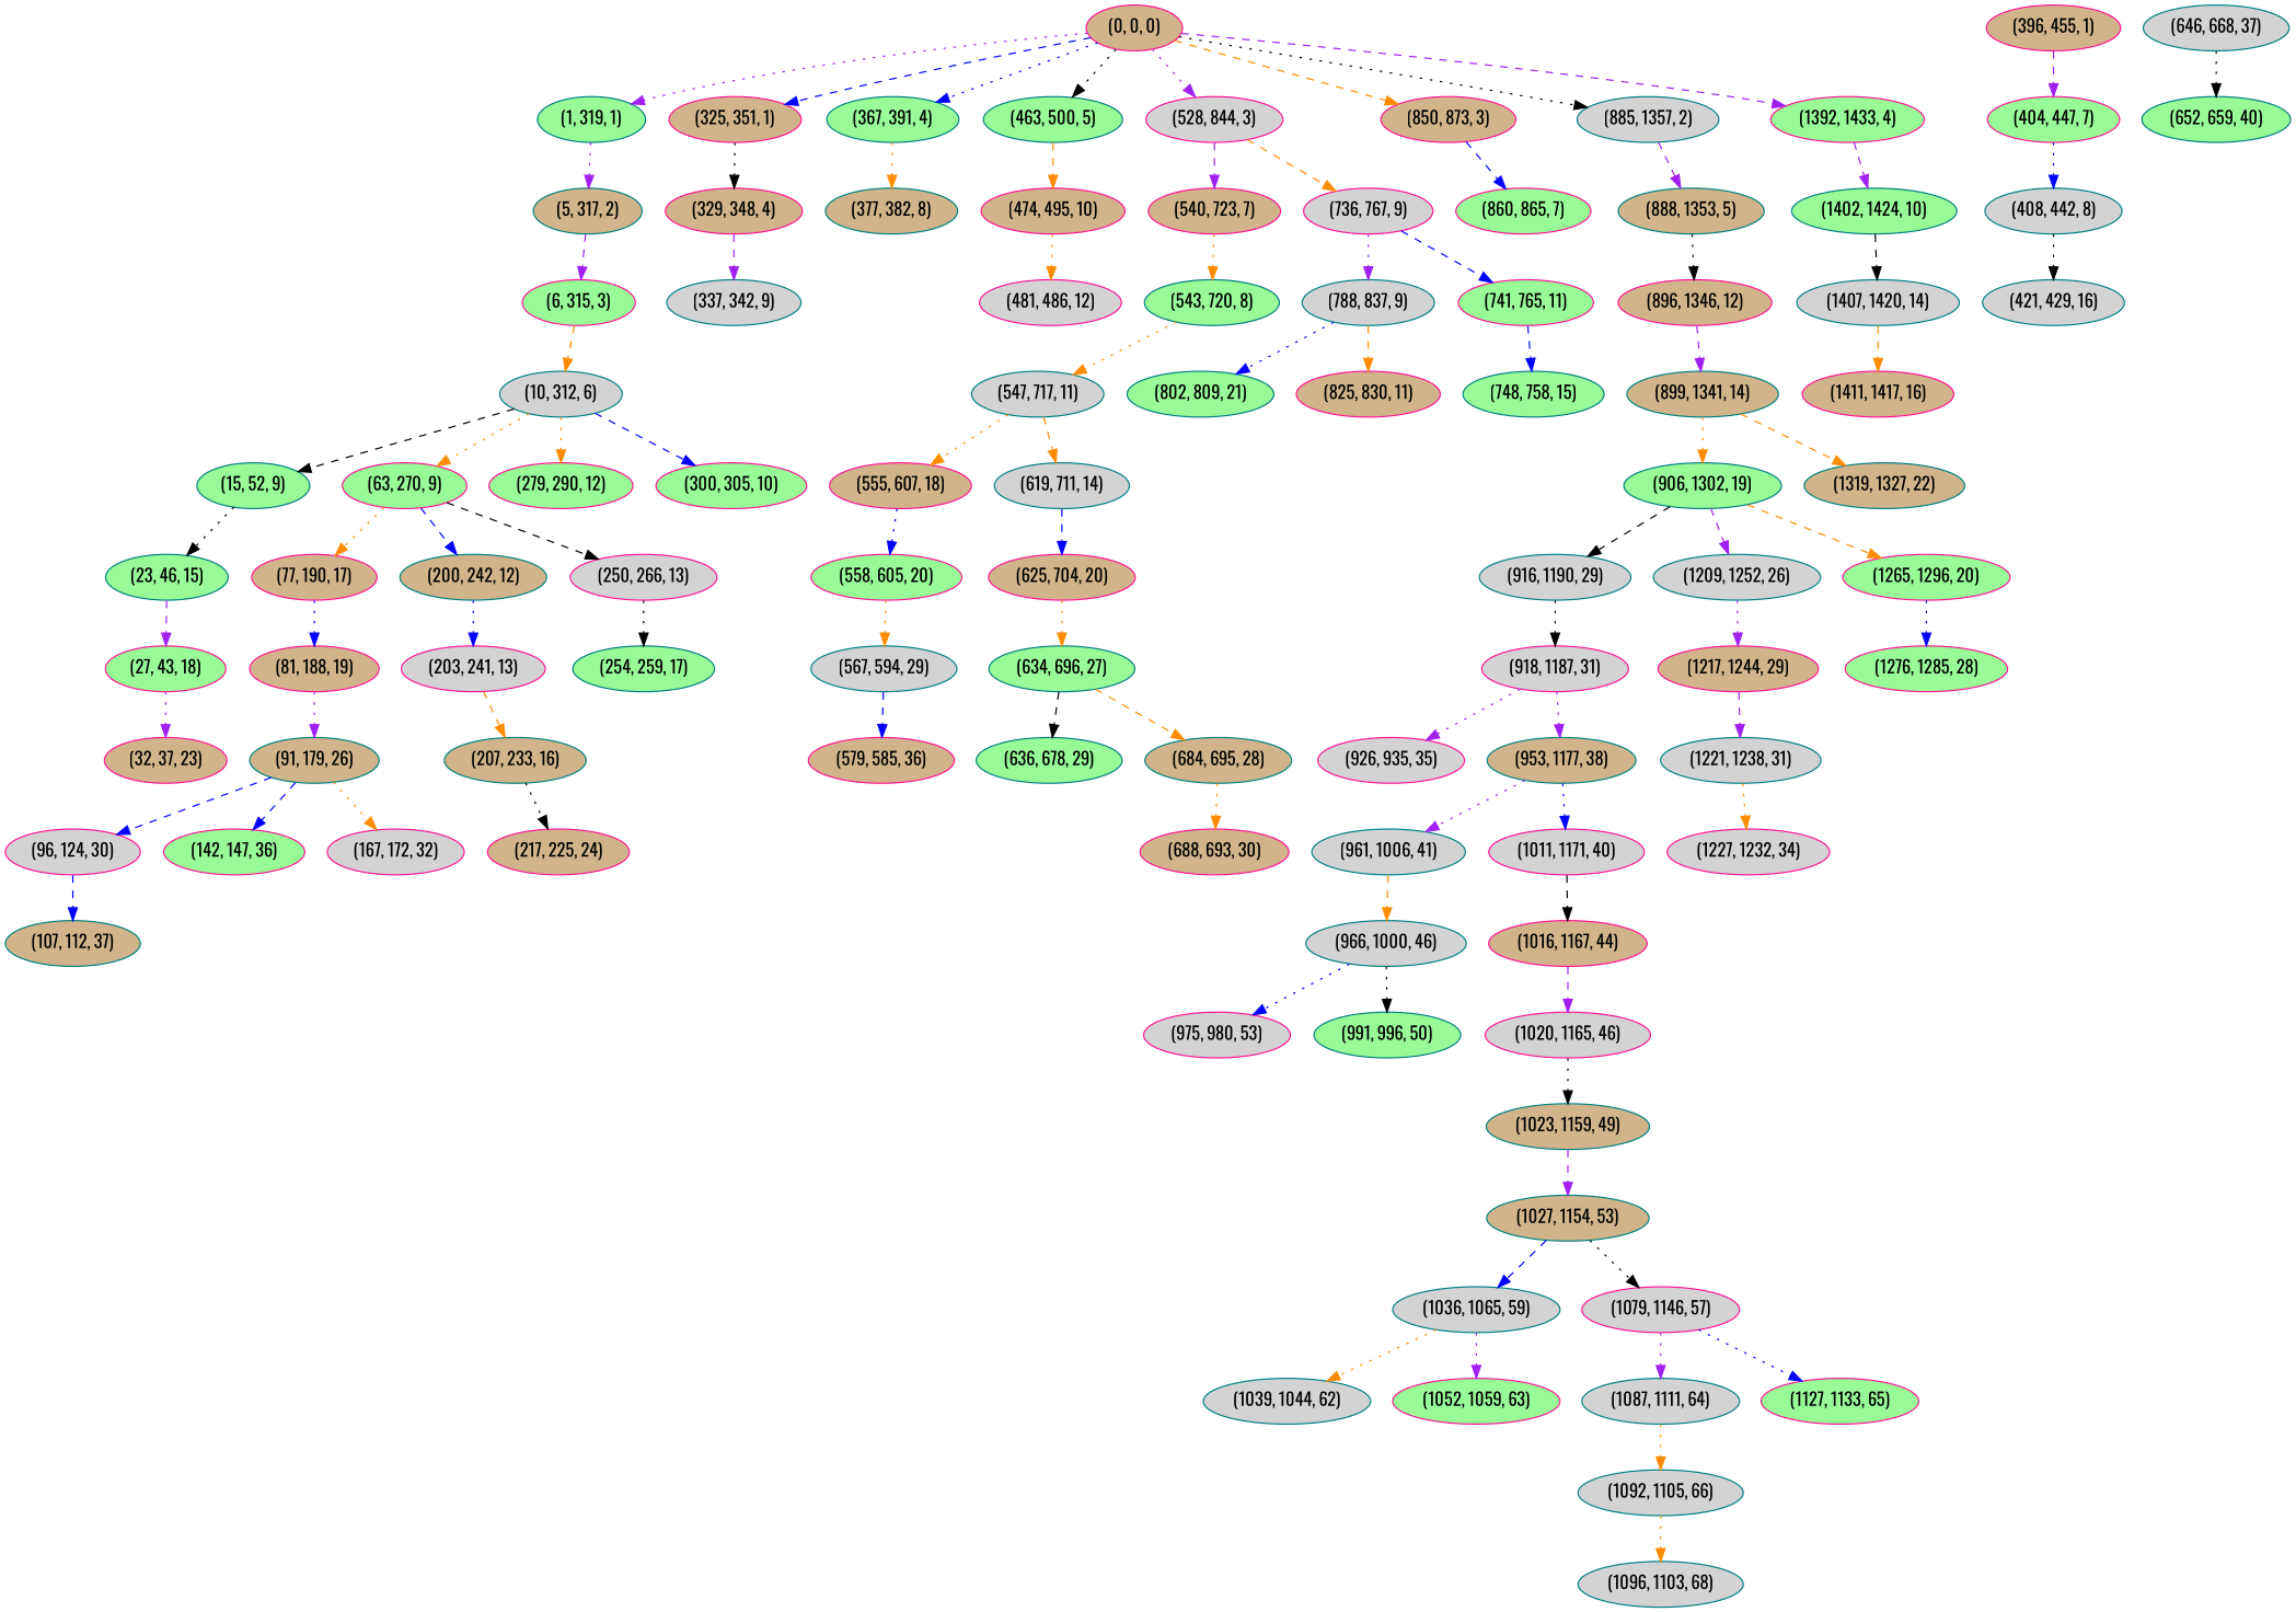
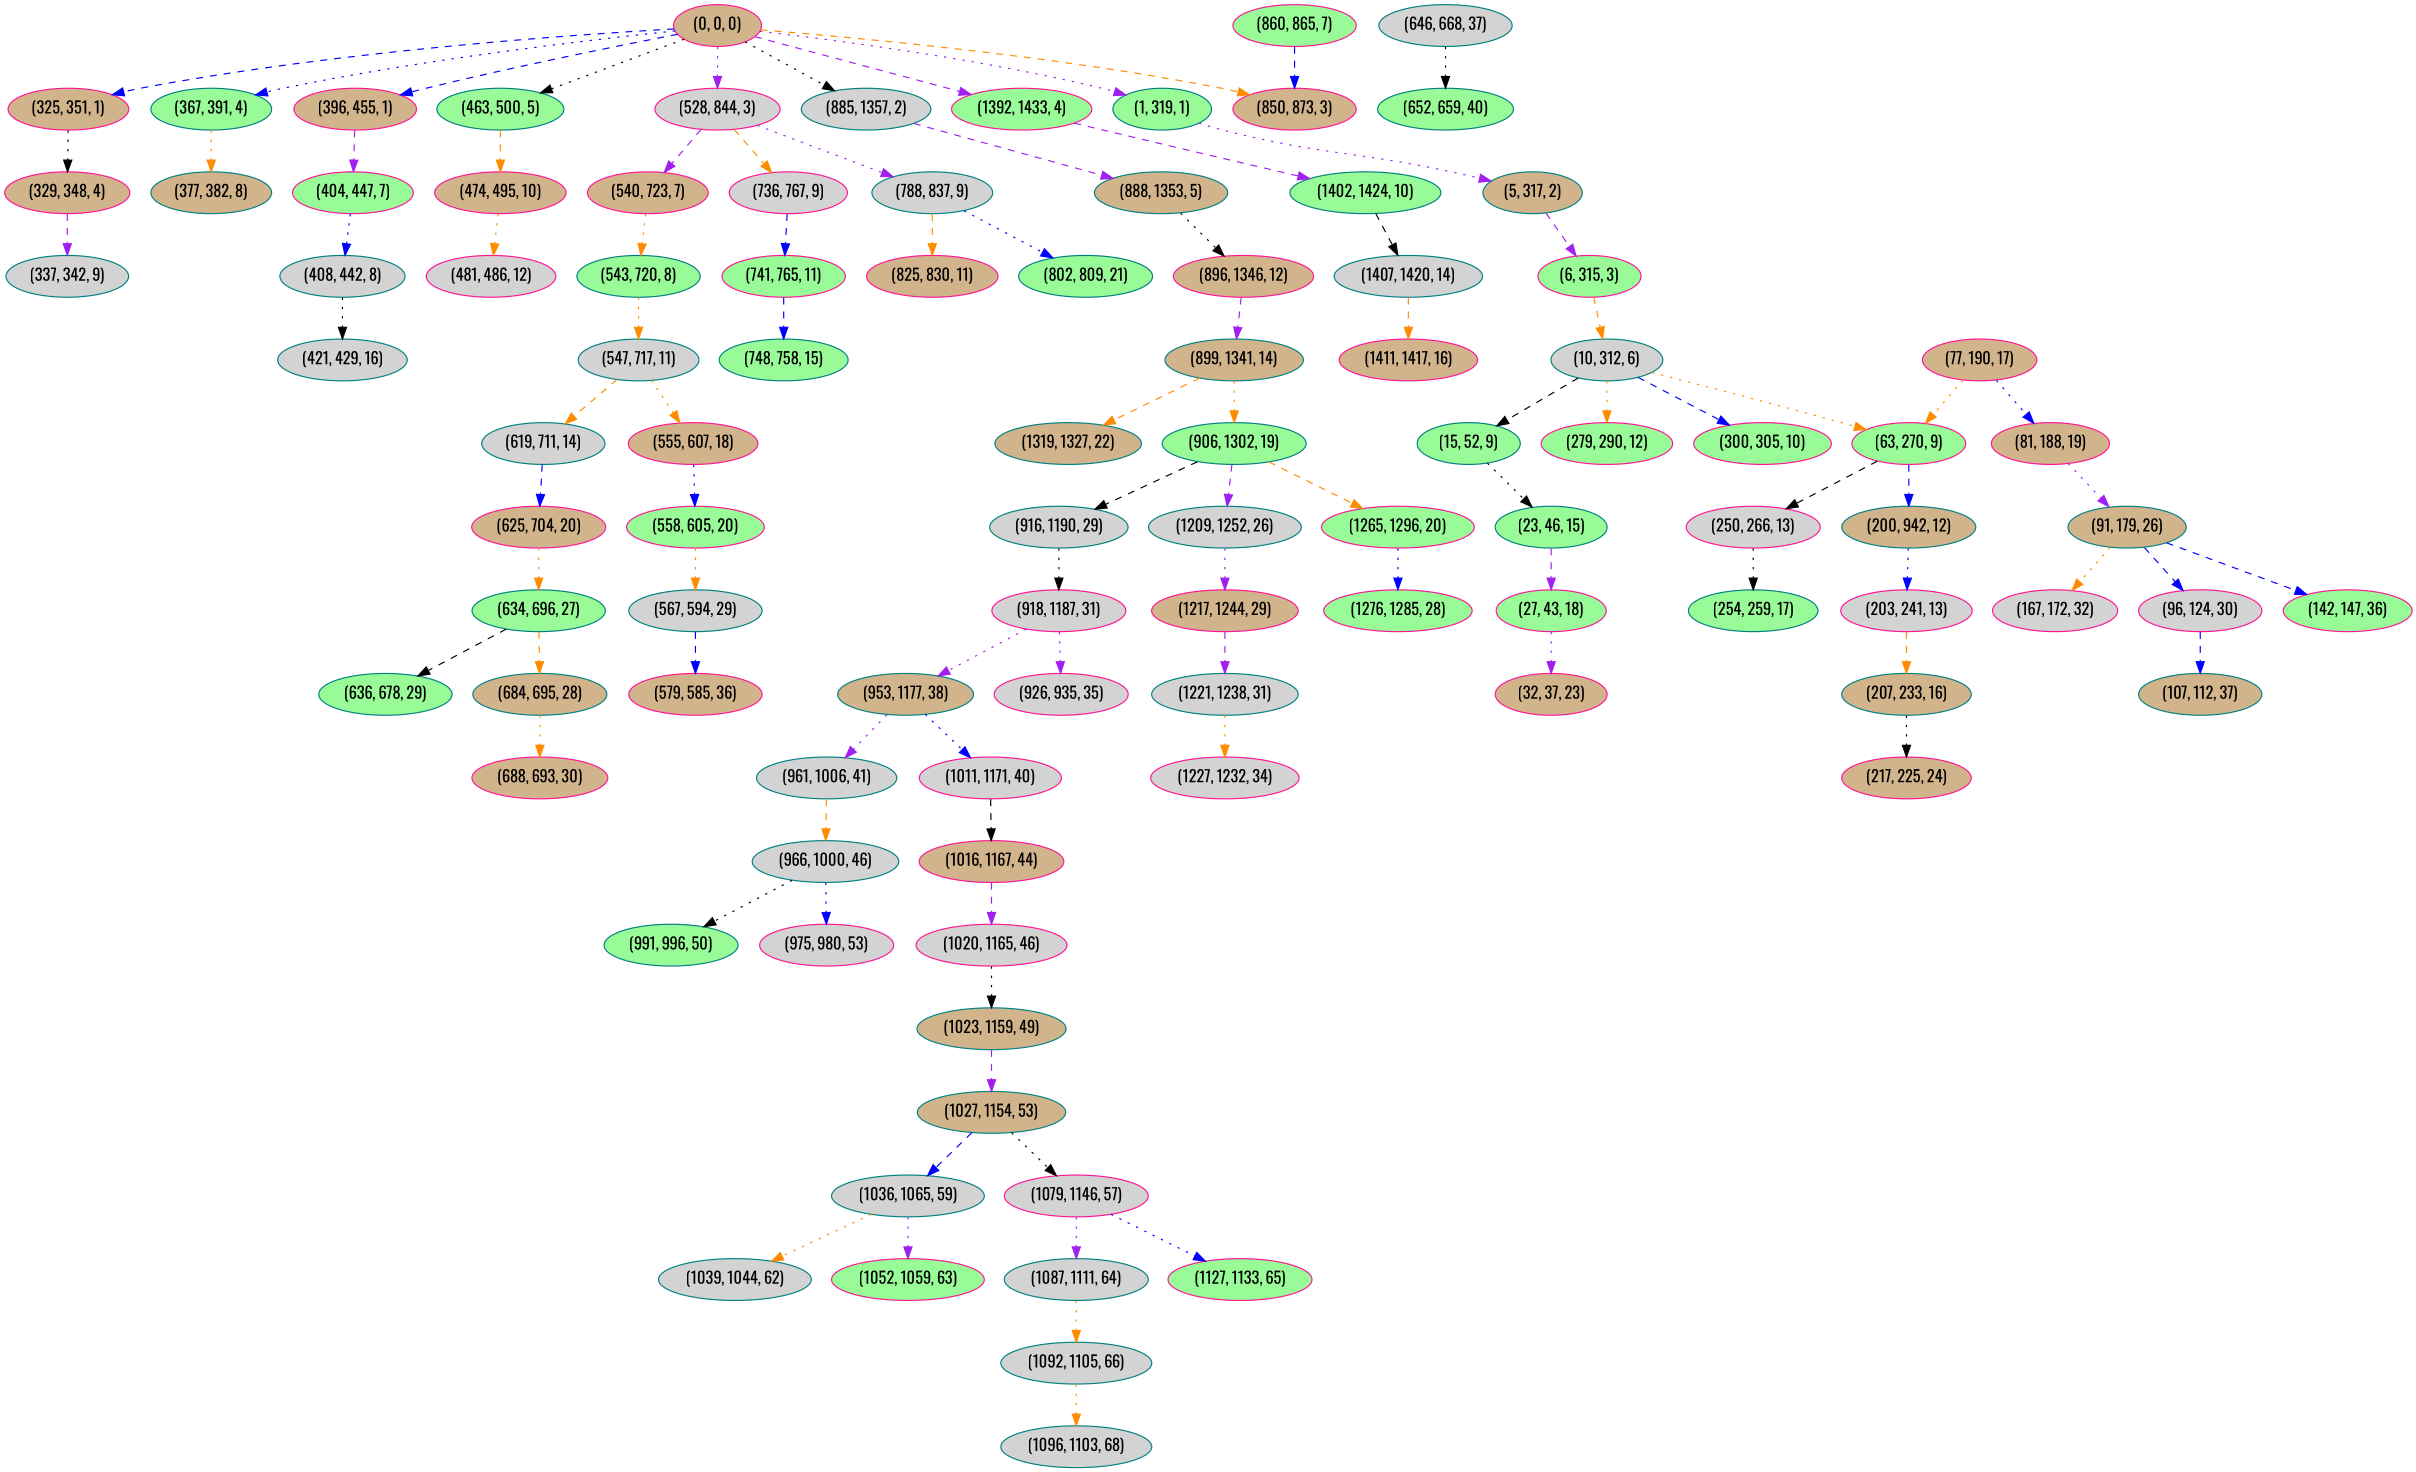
  digraph {
    fontname=Oswald
    node [color=deeppink fillcolor=lightgrey fontname=Oswald style=filled]
    edge [color=darkorange fontname=Oswald style=dotted]
    "(0, 0, 0)" [fillcolor=tan]
    "(1, 319, 1)" [color=teal fillcolor=palegreen]
    "(325, 351, 1)" [fillcolor=tan]
    "(367, 391, 4)" [color=teal fillcolor=palegreen]
    "(396, 455, 1)" [fillcolor=tan]
    "(463, 500, 5)" [color=teal fillcolor=palegreen]
    "(528, 844, 3)"
    "(850, 873, 3)" [fillcolor=tan]
    "(885, 1357, 2)" [color=teal]
    "(1392, 1433, 4)" [fillcolor=palegreen]
    "(5, 317, 2)" [color=teal fillcolor=tan]
    "(329, 348, 4)" [fillcolor=tan]
    "(377, 382, 8)" [color=teal fillcolor=tan]
    "(404, 447, 7)" [fillcolor=palegreen]
    "(474, 495, 10)" [fillcolor=tan]
    "(540, 723, 7)" [fillcolor=tan]
    "(736, 767, 9)"
    "(788, 837, 9)" [color=teal]
    "(860, 865, 7)" [fillcolor=palegreen]
    "(888, 1353, 5)" [color=teal fillcolor=tan]
    "(1402, 1424, 10)" [color=teal fillcolor=palegreen]
    "(6, 315, 3)" [fillcolor=palegreen]
    "(10, 312, 6)" [color=teal]
    "(15, 52, 9)" [color=teal fillcolor=palegreen]
    "(63, 270, 9)" [fillcolor=palegreen]
    "(279, 290, 12)" [fillcolor=palegreen]
    "(300, 305, 10)" [fillcolor=palegreen]
    "(23, 46, 15)" [color=teal fillcolor=palegreen]
    "(77, 190, 17)" [fillcolor=tan]
-   "(200, 242, 12)" [color=teal fillcolor=tan]
+   "(200, 242, 12)" [color=teal fillcolor=tan label="(200, 942, 12)"]
    "(250, 266, 13)"
    "(27, 43, 18)" [fillcolor=palegreen]
    "(32, 37, 23)" [fillcolor=tan]
    "(81, 188, 19)" [fillcolor=tan]
    "(203, 241, 13)"
    "(254, 259, 17)" [color=teal fillcolor=palegreen]
    "(91, 179, 26)" [color=teal fillcolor=tan]
    "(96, 124, 30)"
    "(142, 147, 36)" [fillcolor=palegreen]
    "(167, 172, 32)"
    "(107, 112, 37)" [color=teal fillcolor=tan]
    "(207, 233, 16)" [color=teal fillcolor=tan]
    "(217, 225, 24)" [fillcolor=tan]
    "(337, 342, 9)" [color=teal]
    "(408, 442, 8)" [color=teal]
    "(421, 429, 16)" [color=teal]
    "(481, 486, 12)"
    "(543, 720, 8)" [color=teal fillcolor=palegreen]
    "(741, 765, 11)" [fillcolor=palegreen]
    "(802, 809, 21)" [color=teal fillcolor=palegreen]
    "(825, 830, 11)" [fillcolor=tan]
    "(547, 717, 11)" [color=teal]
    "(555, 607, 18)" [fillcolor=tan]
    "(619, 711, 14)" [color=teal]
    "(558, 605, 20)" [fillcolor=palegreen]
    "(625, 704, 20)" [fillcolor=tan]
    "(567, 594, 29)" [color=teal]
    "(579, 585, 36)" [fillcolor=tan]
    "(634, 696, 27)" [color=teal fillcolor=palegreen]
    "(636, 678, 29)" [color=teal fillcolor=palegreen]
    "(684, 695, 28)" [color=teal fillcolor=tan]
    "(688, 693, 30)" [fillcolor=tan]
    "(646, 668, 37)" [color=teal]
    "(652, 659, 40)" [color=teal fillcolor=palegreen]
    "(748, 758, 15)" [color=teal fillcolor=palegreen]
    "(896, 1346, 12)" [fillcolor=tan]
    "(899, 1341, 14)" [color=teal fillcolor=tan]
    "(906, 1302, 19)" [color=teal fillcolor=palegreen]
    "(1319, 1327, 22)" [color=teal fillcolor=tan]
    "(916, 1190, 29)" [color=teal]
    "(1209, 1252, 26)" [color=teal]
    "(1265, 1296, 20)" [fillcolor=palegreen]
    "(918, 1187, 31)"
    "(1217, 1244, 29)" [fillcolor=tan]
    "(1276, 1285, 28)" [fillcolor=palegreen]
    "(926, 935, 35)"
    "(953, 1177, 38)" [color=teal fillcolor=tan]
    "(961, 1006, 41)" [color=teal]
    "(1011, 1171, 40)"
    "(966, 1000, 46)" [color=teal]
    "(1016, 1167, 44)" [fillcolor=tan]
    "(975, 980, 53)"
    "(991, 996, 50)" [color=teal fillcolor=palegreen]
    "(1020, 1165, 46)"
    "(1023, 1159, 49)" [color=teal fillcolor=tan]
    "(1027, 1154, 53)" [color=teal fillcolor=tan]
    "(1036, 1065, 59)" [color=teal]
    "(1079, 1146, 57)"
    "(1039, 1044, 62)" [color=teal]
    "(1052, 1059, 63)" [fillcolor=palegreen]
    "(1087, 1111, 64)" [color=teal]
    "(1127, 1133, 65)" [fillcolor=palegreen]
    "(1092, 1105, 66)" [color=teal]
    "(1096, 1103, 68)" [color=teal]
    "(1221, 1238, 31)" [color=teal]
    "(1227, 1232, 34)"
    "(1407, 1420, 14)" [color=teal]
    "(1411, 1417, 16)" [fillcolor=tan]
    "(0, 0, 0)" -> "(1, 319, 1)" [color=purple]
    "(0, 0, 0)" -> "(325, 351, 1)" [color=blue style=dashed]
    "(0, 0, 0)" -> "(367, 391, 4)" [color=blue]
+   "(0, 0, 0)" -> "(396, 455, 1)" [color=blue style=dashed]
    "(0, 0, 0)" -> "(463, 500, 5)" [color=black]
    "(0, 0, 0)" -> "(528, 844, 3)" [color=purple]
    "(0, 0, 0)" -> "(850, 873, 3)" [style=dashed]
    "(0, 0, 0)" -> "(885, 1357, 2)" [color=black]
    "(0, 0, 0)" -> "(1392, 1433, 4)" [color=purple style=dashed]
    "(1, 319, 1)" -> "(5, 317, 2)" [color=purple]
    "(325, 351, 1)" -> "(329, 348, 4)" [color=black]
    "(367, 391, 4)" -> "(377, 382, 8)"
    "(396, 455, 1)" -> "(404, 447, 7)" [color=purple style=dashed]
    "(463, 500, 5)" -> "(474, 495, 10)" [style=dashed]
    "(528, 844, 3)" -> "(540, 723, 7)" [color=purple style=dashed]
    "(528, 844, 3)" -> "(736, 767, 9)" [style=dashed]
-   "(736, 767, 9)" -> "(788, 837, 9)" [color=purple]
-   "(850, 873, 3)" -> "(860, 865, 7)" [color=blue style=dashed]
+   "(528, 844, 3)" -> "(788, 837, 9)" [color=purple]
+   "(860, 865, 7)" -> "(850, 873, 3)" [color=blue style=dashed]
    "(885, 1357, 2)" -> "(888, 1353, 5)" [color=purple style=dashed]
    "(1392, 1433, 4)" -> "(1402, 1424, 10)" [color=purple style=dashed]
    "(5, 317, 2)" -> "(6, 315, 3)" [color=purple style=dashed]
    "(329, 348, 4)" -> "(337, 342, 9)" [color=purple style=dashed]
    "(404, 447, 7)" -> "(408, 442, 8)" [color=blue]
    "(474, 495, 10)" -> "(481, 486, 12)"
    "(540, 723, 7)" -> "(543, 720, 8)"
    "(736, 767, 9)" -> "(741, 765, 11)" [color=blue style=dashed]
    "(788, 837, 9)" -> "(802, 809, 21)" [color=blue]
    "(788, 837, 9)" -> "(825, 830, 11)" [style=dashed]
    "(888, 1353, 5)" -> "(896, 1346, 12)" [color=black]
    "(1402, 1424, 10)" -> "(1407, 1420, 14)" [color=black style=dashed]
    "(6, 315, 3)" -> "(10, 312, 6)" [style=dashed]
    "(10, 312, 6)" -> "(15, 52, 9)" [color=black style=dashed]
    "(10, 312, 6)" -> "(63, 270, 9)"
    "(10, 312, 6)" -> "(279, 290, 12)"
    "(10, 312, 6)" -> "(300, 305, 10)" [color=blue style=dashed]
    "(15, 52, 9)" -> "(23, 46, 15)" [color=black]
-   "(63, 270, 9)" -> "(77, 190, 17)"
+   "(77, 190, 17)" -> "(63, 270, 9)"
    "(63, 270, 9)" -> "(200, 242, 12)" [color=blue style=dashed]
    "(63, 270, 9)" -> "(250, 266, 13)" [color=black style=dashed]
    "(23, 46, 15)" -> "(27, 43, 18)" [color=purple style=dashed]
    "(77, 190, 17)" -> "(81, 188, 19)" [color=blue]
    "(200, 242, 12)" -> "(203, 241, 13)" [color=blue]
    "(250, 266, 13)" -> "(254, 259, 17)" [color=black]
    "(27, 43, 18)" -> "(32, 37, 23)" [color=purple]
    "(81, 188, 19)" -> "(91, 179, 26)" [color=purple]
    "(203, 241, 13)" -> "(207, 233, 16)" [style=dashed]
    "(91, 179, 26)" -> "(96, 124, 30)" [color=blue style=dashed]
    "(91, 179, 26)" -> "(142, 147, 36)" [color=blue style=dashed]
    "(91, 179, 26)" -> "(167, 172, 32)"
    "(96, 124, 30)" -> "(107, 112, 37)" [color=blue style=dashed]
    "(207, 233, 16)" -> "(217, 225, 24)" [color=black]
    "(408, 442, 8)" -> "(421, 429, 16)" [color=black]
    "(543, 720, 8)" -> "(547, 717, 11)"
    "(741, 765, 11)" -> "(748, 758, 15)" [color=blue style=dashed]
    "(547, 717, 11)" -> "(555, 607, 18)"
    "(547, 717, 11)" -> "(619, 711, 14)" [style=dashed]
    "(555, 607, 18)" -> "(558, 605, 20)" [color=blue]
    "(619, 711, 14)" -> "(625, 704, 20)" [color=blue style=dashed]
    "(558, 605, 20)" -> "(567, 594, 29)"
    "(625, 704, 20)" -> "(634, 696, 27)"
    "(567, 594, 29)" -> "(579, 585, 36)" [color=blue style=dashed]
    "(634, 696, 27)" -> "(636, 678, 29)" [color=black style=dashed]
    "(634, 696, 27)" -> "(684, 695, 28)" [style=dashed]
    "(684, 695, 28)" -> "(688, 693, 30)"
    "(646, 668, 37)" -> "(652, 659, 40)" [color=black]
    "(896, 1346, 12)" -> "(899, 1341, 14)" [color=purple style=dashed]
    "(899, 1341, 14)" -> "(906, 1302, 19)"
    "(899, 1341, 14)" -> "(1319, 1327, 22)" [style=dashed]
    "(906, 1302, 19)" -> "(916, 1190, 29)" [color=black style=dashed]
    "(906, 1302, 19)" -> "(1209, 1252, 26)" [color=purple style=dashed]
    "(906, 1302, 19)" -> "(1265, 1296, 20)" [style=dashed]
    "(916, 1190, 29)" -> "(918, 1187, 31)" [color=black]
    "(1209, 1252, 26)" -> "(1217, 1244, 29)" [color=purple]
    "(1265, 1296, 20)" -> "(1276, 1285, 28)" [color=blue]
    "(918, 1187, 31)" -> "(926, 935, 35)" [color=purple]
    "(918, 1187, 31)" -> "(953, 1177, 38)" [color=purple]
    "(1217, 1244, 29)" -> "(1221, 1238, 31)" [color=purple style=dashed]
    "(953, 1177, 38)" -> "(961, 1006, 41)" [color=purple]
    "(953, 1177, 38)" -> "(1011, 1171, 40)" [color=blue]
    "(961, 1006, 41)" -> "(966, 1000, 46)" [style=dashed]
    "(1011, 1171, 40)" -> "(1016, 1167, 44)" [color=black style=dashed]
    "(966, 1000, 46)" -> "(975, 980, 53)" [color=blue]
    "(966, 1000, 46)" -> "(991, 996, 50)" [color=black]
    "(1016, 1167, 44)" -> "(1020, 1165, 46)" [color=purple style=dashed]
    "(1020, 1165, 46)" -> "(1023, 1159, 49)" [color=black]
    "(1023, 1159, 49)" -> "(1027, 1154, 53)" [color=purple style=dashed]
    "(1027, 1154, 53)" -> "(1036, 1065, 59)" [color=blue style=dashed]
    "(1027, 1154, 53)" -> "(1079, 1146, 57)" [color=black]
    "(1036, 1065, 59)" -> "(1039, 1044, 62)"
    "(1036, 1065, 59)" -> "(1052, 1059, 63)" [color=purple]
    "(1079, 1146, 57)" -> "(1087, 1111, 64)" [color=purple]
    "(1079, 1146, 57)" -> "(1127, 1133, 65)" [color=blue]
    "(1087, 1111, 64)" -> "(1092, 1105, 66)"
    "(1092, 1105, 66)" -> "(1096, 1103, 68)"
    "(1221, 1238, 31)" -> "(1227, 1232, 34)"
    "(1407, 1420, 14)" -> "(1411, 1417, 16)" [style=dashed]
  }
